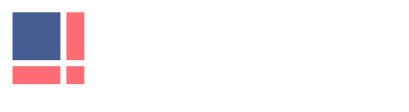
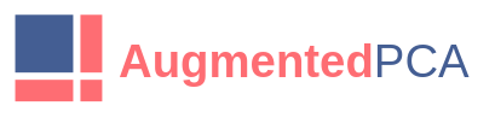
  <mxCell id="0" />
  <mxCell id="1" parent="0" />
+ <mxCell id="2" value="&lt;font style=&quot;font-size: 64px&quot;&gt;&lt;b&gt;&lt;font style=&quot;font-size: 64px&quot; color=&quot;#fe6d73&quot;&gt;Augmented&lt;/font&gt;&lt;/b&gt;&lt;font style=&quot;font-size: 64px&quot; color=&quot;#445e93&quot;&gt;PCA&lt;/font&gt;&lt;/font&gt;" style="text;html=1;strokeColor=none;fillColor=none;align=center;verticalAlign=middle;whiteSpace=wrap;rounded=0;" parent="1" vertex="1"><mxGeometry x="150" y="60" width="510" height="50" as="geometry" /></mxCell>
  <mxCell id="3" value="" style="whiteSpace=wrap;html=1;aspect=fixed;strokeColor=none;fillColor=#445E93;" parent="1" vertex="1"><mxGeometry x="20" y="20" width="80" height="80" as="geometry" /></mxCell>
  <mxCell id="4" value="" style="rounded=0;whiteSpace=wrap;html=1;strokeColor=none;fillColor=#fe6d73;" parent="1" vertex="1"><mxGeometry x="110" y="20" width="30" height="80" as="geometry" /></mxCell>
  <mxCell id="5" value="" style="whiteSpace=wrap;html=1;aspect=fixed;strokeColor=none;fillColor=#fe6d73;" parent="1" vertex="1"><mxGeometry x="110" y="110" width="30" height="30" as="geometry" /></mxCell>
  <mxCell id="6" value="" style="rounded=0;whiteSpace=wrap;html=1;rotation=90;strokeColor=none;fillColor=#fe6d73;" parent="1" vertex="1"><mxGeometry x="45" y="85" width="30" height="80" as="geometry" /></mxCell>
